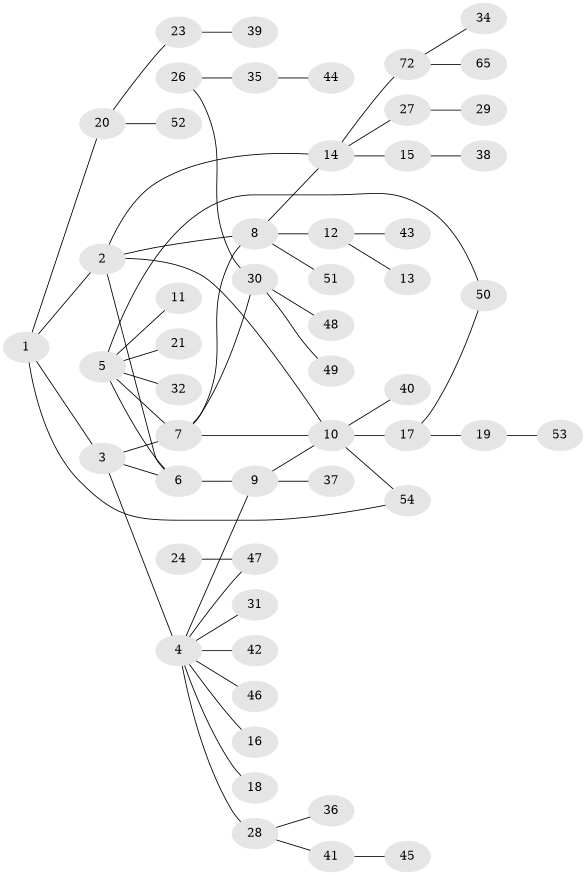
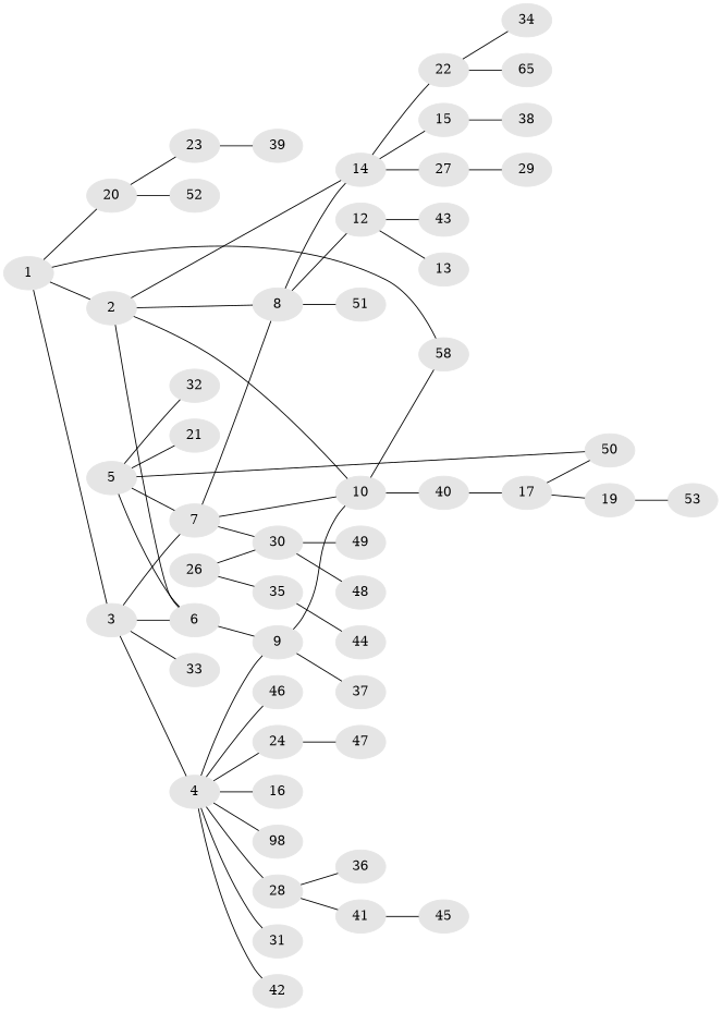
  graph {
    rankdir=LR
    node [color=gray90 style=filled]
    1
    2
    3
    20
-   54
+   54 [label=58]
    6
    8
    10
    14
    4
    7
+   33
    23
    52
    9
    12
    51
    17
    40
    15
-   22 [label=72]
+   22
    27
    16
-   18
+   18 [label=98]
    24
    28
    31
    42
    46
    30
    37
    47
    36
    41
    5
-   11
    21
    32
    50
    26
    35
    48
    49
    13
    43
    19
    38
    n48 [label=65]
    34
    29
    53
    39
    44
    45
    1 -- 2
    1 -- 3
    1 -- 20
    1 -- 54
    2 -- 6
    2 -- 8
    2 -- 10
    2 -- 14
    3 -- 6
    3 -- 4
    3 -- 7
+   3 -- 33
    20 -- 23
    20 -- 52
    6 -- 9
    8 -- 14
    8 -- 12
    8 -- 51
    10 -- 54
-   10 -- 17
+   40 -- 17
    10 -- 40
    14 -- 15
    14 -- 22
    14 -- 27
    4 -- 9
    4 -- 16
    4 -- 18
-   4 -- 47
+   4 -- 24
    4 -- 28
    4 -- 31
    4 -- 42
    4 -- 46
    7 -- 8
    7 -- 10
    7 -- 30
    23 -- 39
    9 -- 10
    9 -- 37
    12 -- 13
    12 -- 43
    17 -- 50
    17 -- 19
    15 -- 38
    22 -- n48
    22 -- 34
    27 -- 29
    24 -- 47
    28 -- 36
    28 -- 41
    30 -- 48
    30 -- 49
    41 -- 45
    5 -- 6
    5 -- 7
-   5 -- 11
    5 -- 21
    5 -- 32
    5 -- 50
    26 -- 30
    26 -- 35
    35 -- 44
    19 -- 53
  }
